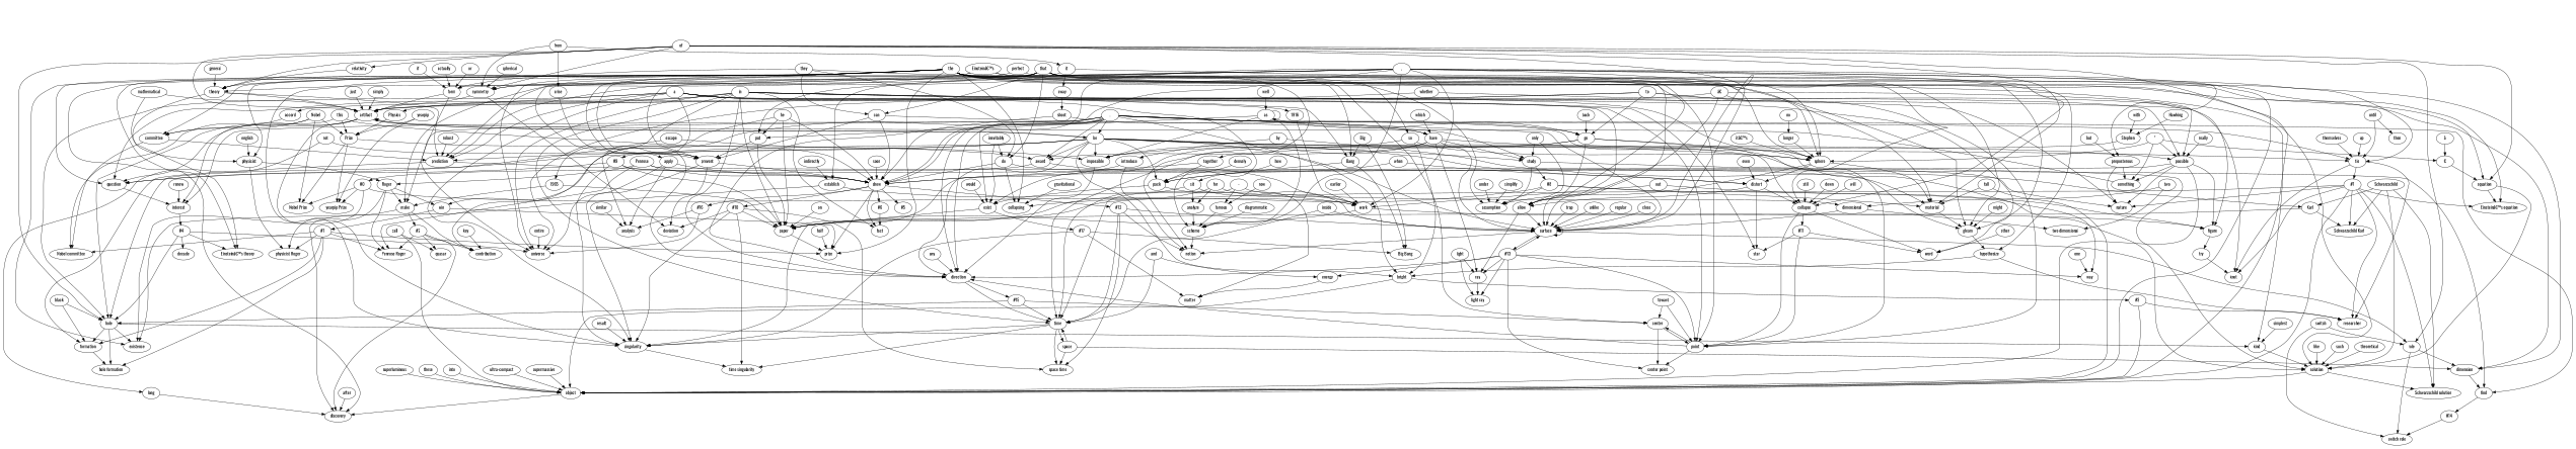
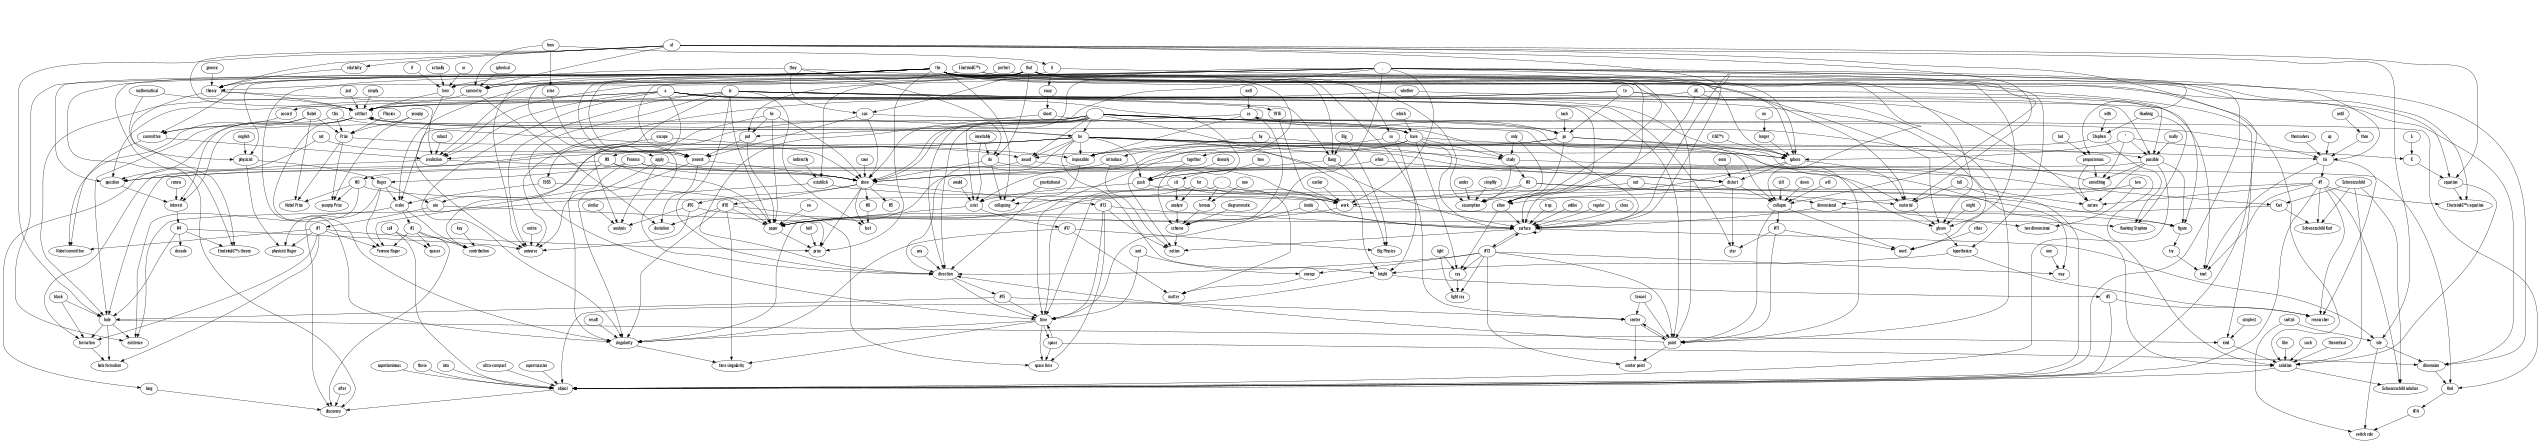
  digraph {
    fontname=Oswald
    node [fontname=Oswald]
    edge [fontname=Oswald]
    this
    Prize
    interest
    show
    "yearpip Prize"
    "Nobel Prize"
    award
    "#4"
    fact
    prize
    "#5"
    "#6"
    "#10"
    "#12"
    "#16"
    "#0"
    work
    universe
    hole
    "Einsteinâ€™s theory"
    decade
    paper
    singularity
    "time singularity"
    "space time"
    deviation
    time
    surface
    notion
    analysis
+   "Hawking Stephen"
    existence
    figure
    yearpip
    try
    Nobel
    committee
    "Nobel committee"
    prediction
    formation
    in
    Physics
    1965
    question
    knot
    1916
    nature
    word
    direction
    Bang
    make
    "#15"
    space
    pack
-   "Big Bang"
+   "Big Bang" [label="Big Physics"]
    discovery
    contribution
    "#2"
    center
    dimension
    exist
    matter
    have
    tie
    study
    ray
    researcher
    "#7"
    solution
    assumption
    "#8"
    role
    "#13"
    "light ray"
    "#17"
    object
    "Schwarzschild solution"
    "Einsteinâ€™s equation"
    "Schwarzschild Karl"
    material
    collapsing
    "switch role"
    point
    "center point"
    way
    energy
    be
    bright
    gleam
    artifact
    possible
    sphere
    "#9"
    distort
    impossible
    "#3"
    hypothesize
    something
    allow
    collapse
    star
    "hole formation"
    kind
    "#11"
    for
    analyze
    scheme
    earlier
    that
    establish
    can
    do
    symmetry
    prevent
    so
    apply
    find
    "#14"
    indirectly
    the
    physicist
    theory
    Roger
    "physicist Roger"
    win
    "Penrose Roger"
    of
    relativity
    equation
    black
    "."
    go
    "#1"
    quasar
    english
    mathematical
    Penrose
    half
    he
    put
    a
    robust
    general
    ","
    form
    preposterous
    accord
    to
    key
    not
    long
    after
    superluminous
    call
    these
    they
    might
    fall
    into
    "ultra-compact"
    supermassive
    renew
    "-"
    famous
    dimensional
    "two dimensional"
    whether
    just
    "Einsteinâ€™s"
    or
    if
    actually
    inevitably
    up
    until
    then
    themselves
    out
    like
    Schwarzschild
    Karl
    "â"
    "€"
    "\""
    simplest
    on
    by
    introduce
    "â€"
    really
    such
    theoretical
    only
    under
    simplify
    gravitational
    perfect
    result
    simply
    spherical
    but
    as
    it
    away
    shoot
    from
    arise
    other
    even
    when
    will
    still
    down
    trap
    well
    now
    diagrammatic
    how
    sit
    inside
    unlike
    regular
    which
    light
    any
    close
    two
    "itâ€™s"
    no
    longer
    one
    toward
    and
    switch
    escape
    back
    together
    with
    Stephen
    Hawking
    soon
    similar
    entire
    would
    densely
    Big
    this -> Prize
    this -> interest
    this -> show
    Prize -> "yearpip Prize"
    Prize -> "Nobel Prize"
    Prize -> award
    interest -> "#4"
    show -> fact
    show -> prize
    show -> "#5"
    show -> "#6"
    show -> "#10"
    show -> "#12"
    show -> "#16"
    award -> "#0"
    award -> work
    "#4" -> universe
    "#4" -> hole
    "#4" -> "Einsteinâ€™s theory"
    "#4" -> decade
    "#6" -> fact
    "#10" -> paper
    "#10" -> singularity
    "#10" -> "time singularity"
    "#10" -> "space time"
    "#10" -> deviation
    "#12" -> "space time"
    "#12" -> time
    "#12" -> surface
    "#12" -> notion
    "#16" -> universe
    "#16" -> analysis
+   "#16" -> "Hawking Stephen"
    "#0" -> "yearpip Prize"
    "#0" -> "Nobel Prize"
    "#0" -> work
    "#0" -> existence
    work -> paper
    work -> figure
    hole -> existence
    hole -> formation
    hole -> "hole formation"
    hole -> kind
    paper -> prize
    singularity -> "time singularity"
    time -> singularity
    time -> "time singularity"
    time -> "space time"
    time -> space
    surface -> surface
    surface -> notion
    surface -> role
    surface -> "#13"
    figure -> try
    yearpip -> Prize
    yearpip -> "yearpip Prize"
    try -> knot
    Nobel -> Prize
    Nobel -> "Nobel Prize"
    Nobel -> committee
    Nobel -> "Nobel committee"
    committee -> "Nobel committee"
    committee -> prediction
    prediction -> show
    prediction -> formation
    formation -> "hole formation"
    in -> fact
    in -> universe
    in -> paper
    in -> time
-   in -> Physics
    in -> 1965
    in -> question
    in -> knot
    in -> 1916
    in -> nature
    in -> word
    in -> direction
    in -> Bang
    Physics -> Prize
    1965 -> paper
    1965 -> make
    question -> interest
    1916 -> work
    direction -> time
    direction -> "#15"
    Bang -> pack
    Bang -> "Big Bang"
    make -> discovery
    make -> contribution
    make -> "#2"
    "#15" -> hole
    "#15" -> time
    "#15" -> center
    space -> "space time"
    space -> time
    space -> dimension
    pack -> exist
    pack -> matter
    "#2" -> discovery
    "#2" -> contribution
    "#2" -> "Penrose Roger"
    "#2" -> quasar
    center -> point
    center -> "center point"
    dimension -> find
    exist -> singularity
    exist -> "#17"
    have -> award
    have -> surface
    have -> exist
    have -> tie
    have -> study
    have -> ray
    tie -> knot
    tie -> researcher
    tie -> "#7"
    study -> solution
    study -> assumption
    study -> "#8"
    ray -> "light ray"
    "#7" -> paper
    "#7" -> knot
    "#7" -> nature
    "#7" -> researcher
    "#7" -> object
    "#7" -> "Schwarzschild solution"
    "#7" -> "Einsteinâ€™s equation"
    "#7" -> "Schwarzschild Karl"
    solution -> object
    solution -> "Schwarzschild solution"
    "#8" -> solution
    "#8" -> assumption
    "#8" -> material
    "#8" -> collapsing
    role -> dimension
    role -> "switch role"
    "#13" -> surface
    "#13" -> direction
    "#13" -> ray
    "#13" -> "light ray"
    "#13" -> point
    "#13" -> "center point"
    "#13" -> way
    "#13" -> energy
    "#17" -> singularity
    "#17" -> "Big Bang"
    "#17" -> matter
    object -> discovery
    material -> gleam
    point -> direction
    point -> center
    point -> "center point"
    energy -> matter
    be -> award
    be -> surface
    be -> prediction
    be -> question
    be -> direction
    be -> pack
    be -> study
    be -> bright
    be -> gleam
    be -> artifact
    be -> possible
    be -> sphere
    be -> "#9"
    be -> distort
    be -> impossible
    bright -> object
    bright -> "#3"
    gleam -> hypothesize
    artifact -> hole
    artifact -> singularity
    artifact -> question
    artifact -> be
    possible -> paper
    possible -> figure
    possible -> nature
    possible -> object
    possible -> something
    sphere -> assumption
    sphere -> material
    sphere -> distort
    "#9" -> paper
    "#9" -> singularity
    "#9" -> question
    "#9" -> nature
    distort -> allow
    distort -> collapse
    distort -> star
    impossible -> direction
    "#3" -> researcher
    "#3" -> object
    hypothesize -> researcher
    hypothesize -> bright
    something -> artifact
    allow -> surface
    allow -> ray
    collapse -> word
    collapse -> point
    collapse -> "#11"
    kind -> solution
    "#11" -> word
    "#11" -> point
    "#11" -> star
    for -> work
    for -> paper
    for -> analyze
    analyze -> scheme
    scheme -> notion
    earlier -> work
    that -> prediction
    that -> dimension
    that -> gleam
    that -> sphere
    that -> hypothesize
    that -> allow
    that -> establish
    that -> can
    that -> do
    that -> symmetry
    that -> prevent
    that -> so
    that -> apply
    establish -> work
    establish -> existence
    can -> show
    can -> have
    can -> prevent
    do -> show
    do -> material
    do -> collapsing
    symmetry -> deviation
    symmetry -> artifact
    prevent -> show
    prevent -> singularity
    prevent -> deviation
    so -> bright
    so -> sphere
    so -> impossible
    apply -> show
    apply -> universe
    apply -> analysis
    find -> "#14"
    "#14" -> "switch role"
    indirectly -> establish
    the -> prize
    the -> universe
    the -> singularity
    the -> surface
    the -> notion
    the -> existence
    the -> committee
    the -> question
    the -> direction
    the -> Bang
    the -> discovery
    the -> center
    the -> dimension
    the -> solution
    the -> assumption
    the -> material
    the -> collapsing
    the -> point
    the -> gleam
    the -> kind
    the -> physicist
    the -> theory
    physicist -> Roger
    physicist -> "physicist Roger"
    theory -> "Einsteinâ€™s theory"
    theory -> prediction
    theory -> artifact
    Roger -> make
    Roger -> "physicist Roger"
    Roger -> win
    Roger -> "Penrose Roger"
    win -> prize
    win -> "#1"
    of -> hole
    of -> surface
    of -> role
    of -> object
    of -> material
    of -> artifact
    of -> symmetry
    of -> theory
    of -> relativity
    of -> equation
    relativity -> theory
    equation -> solution
    equation -> "Einsteinâ€™s equation"
    black -> hole
    black -> formation
    "." -> interest
    "." -> show
    "." -> show
    "." -> award
    "." -> surface
    "." -> direction
    "." -> make
    "." -> exist
    "." -> tie
    "." -> study
    "." -> be
    "." -> bright
    "." -> collapse
    "." -> find
    "." -> win
    "." -> go
    go -> time
    go -> point
    go -> way
    go -> impossible
    go -> allow
    "#1" -> prize
    "#1" -> "Nobel committee"
    "#1" -> formation
    "#1" -> "hole formation"
    "#1" -> "physicist Roger"
    "#1" -> "Penrose Roger"
    english -> physicist
    mathematical -> artifact
    mathematical -> physicist
    Penrose -> show
    Penrose -> find
    Penrose -> Roger
    Penrose -> "Penrose Roger"
    half -> prize
    he -> show
    he -> paper
    he -> contribution
    he -> put
    put -> paper
    put -> prevent
    a -> hole
    a -> singularity
    a -> surface
    a -> analysis
    a -> prediction
    a -> point
    a -> artifact
    a -> sphere
    a -> star
    a -> scheme
    robust -> prediction
    general -> theory
    "," -> show
    "," -> work
    "," -> surface
    "," -> prediction
    "," -> direction
    "," -> make
    "," -> tie
    "," -> object
    "," -> collapse
    "," -> scheme
    "," -> prevent
    "," -> form
    "," -> preposterous
    form -> universe
    form -> artifact
    preposterous -> nature
    preposterous -> something
    accord -> committee
    to -> universe
    to -> figure
    to -> point
    to -> go
    to -> accord
    key -> contribution
    not -> prevent
    not -> long
    long -> discovery
    after -> discovery
    superluminous -> object
    call -> object
    call -> quasar
    these -> object
    they -> gleam
    they -> can
    they -> do
    they -> form
    might -> gleam
    fall -> object
    fall -> material
    into -> object
    "ultra-compact" -> object
    supermassive -> object
    renew -> interest
    "-" -> time
    "-" -> famous
    "-" -> dimensional
    famous -> scheme
    dimensional -> surface
    dimensional -> "two dimensional"
    whether -> artifact
    whether -> possible
    just -> artifact
    "Einsteinâ€™s" -> "Einsteinâ€™s theory"
    "Einsteinâ€™s" -> "Einsteinâ€™s equation"
    "Einsteinâ€™s" -> theory
    "Einsteinâ€™s" -> equation
    or -> form
    if -> form
    actually -> form
    inevitably -> exist
    inevitably -> do
    up -> tie
    until -> then
-   until -> tie
+   then -> tie
    themselves -> tie
    out -> work
    out -> figure
    like -> solution
    Schwarzschild -> solution
    Schwarzschild -> "Schwarzschild solution"
    Schwarzschild -> "Schwarzschild Karl"
    Schwarzschild -> Karl
    Karl -> paper
    Karl -> "Schwarzschild Karl"
    "â" -> "€"
    "€" -> equation
    "\"" -> possible
    "\"" -> sphere
    "\"" -> something
    "\"" -> "€"
    simplest -> kind
    on -> paper
    by -> Karl
    by -> introduce
    introduce -> show
    introduce -> notion
    "â€" -> artifact
    "â€" -> possible
    "â€" -> sphere
    "â€" -> allow
    really -> possible
    such -> solution
    theoretical -> solution
    only -> study
    only -> allow
    under -> assumption
    simplify -> assumption
    gravitational -> collapsing
    perfect -> sphere
    perfect -> symmetry
    result -> singularity
    simply -> artifact
    spherical -> symmetry
    but -> preposterous
    as -> impossible
    as -> scheme
    as -> go
    as -> put
    as -> as
    it -> collapse
    it -> put
    it -> away
    away -> shoot
    shoot -> direction
    shoot -> have
    from -> symmetry
    from -> it
    from -> arise
    arise -> prevent
    other -> word
    even -> distort
    when -> pack
    when -> distort
    will -> collapse
    still -> collapse
    down -> collapse
    trap -> surface
    well -> as
    now -> famous
    diagrammatic -> scheme
    how -> sit
    sit -> time
    sit -> surface
    sit -> analyze
    inside -> time
    inside -> surface
    unlike -> surface
    regular -> surface
    which -> have
    light -> ray
    light -> "light ray"
    any -> direction
    close -> surface
    two -> dimensional
    two -> "two dimensional"
    "itâ€™s" -> sphere
    no -> longer
    longer -> sphere
    one -> way
    toward -> center
    toward -> point
    and -> time
    and -> energy
    switch -> role
    switch -> "switch role"
    escape -> hole
    escape -> impossible
    back -> go
    together -> show
    together -> pack
    with -> Stephen
+   Stephen -> "Hawking Stephen"
    Stephen -> together
+   Hawking -> "Hawking Stephen"
    Hawking -> Stephen
    soon -> show
    similar -> analysis
    entire -> universe
    would -> exist
    densely -> pack
    Big -> Bang
    Big -> "Big Bang"
  }
